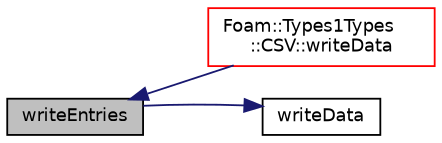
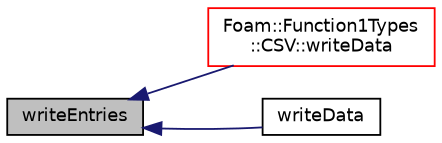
  digraph {
    rankdir=LR
    node [color=black fontname=Helvetica fontsize=10 shape=record]
    edge [color=midnightblue dir=back fontname=Helvetica fontsize=10 labelfontname=Helvetica labelfontsize=10 style=solid]
    n1 [fillcolor=grey75 fontcolor=black height=0.2 label=writeEntries style=filled width=0.4]
-   n2 [color=red height=0.2 label="Foam::Types1Types\l::CSV::writeData" width=0.4]
+   n2 [color=red height=0.2 label="Foam::Function1Types\l::CSV::writeData" width=0.4]
    n3 [height=0.2 label=writeData width=0.4]
    n1 -> n2
-   n3 -> n1
+   n1 -> n3
  }
